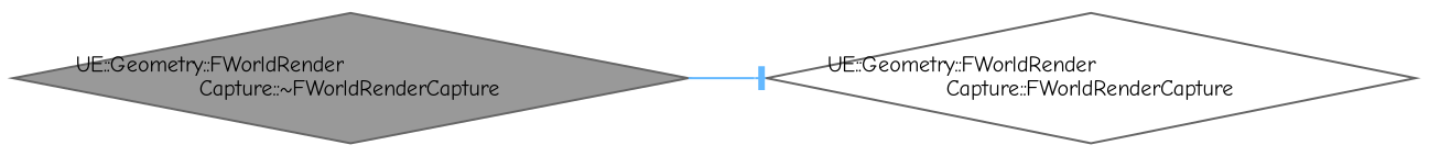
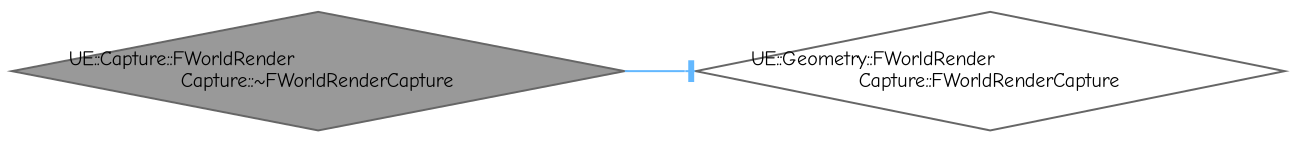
  digraph {
    rankdir=LR
    fontname="Comic Neue"
    node [fontname="Comic Neue" fontsize=10 shape=diamond style=filled]
-   n1 [color=gray40 fillcolor=grey60 fontcolor=black height=0.2 label="UE::Geometry::FWorldRender\lCapture::~FWorldRenderCapture" width=0.4]
+   n1 [color=gray40 fillcolor=grey60 fontcolor=black height=0.2 label="UE::Capture::FWorldRender\lCapture::~FWorldRenderCapture" width=0.4]
    n2 [color=grey40 fillcolor=white height=0.2 label="UE::Geometry::FWorldRender\lCapture::FWorldRenderCapture" width=0.4]
    n1 -> n2 [color=steelblue1 fontname="Comic Neue" fontsize=10 labelfontname=Helvetica labelfontsize=10 style=solid arrowhead=tee]
  }
